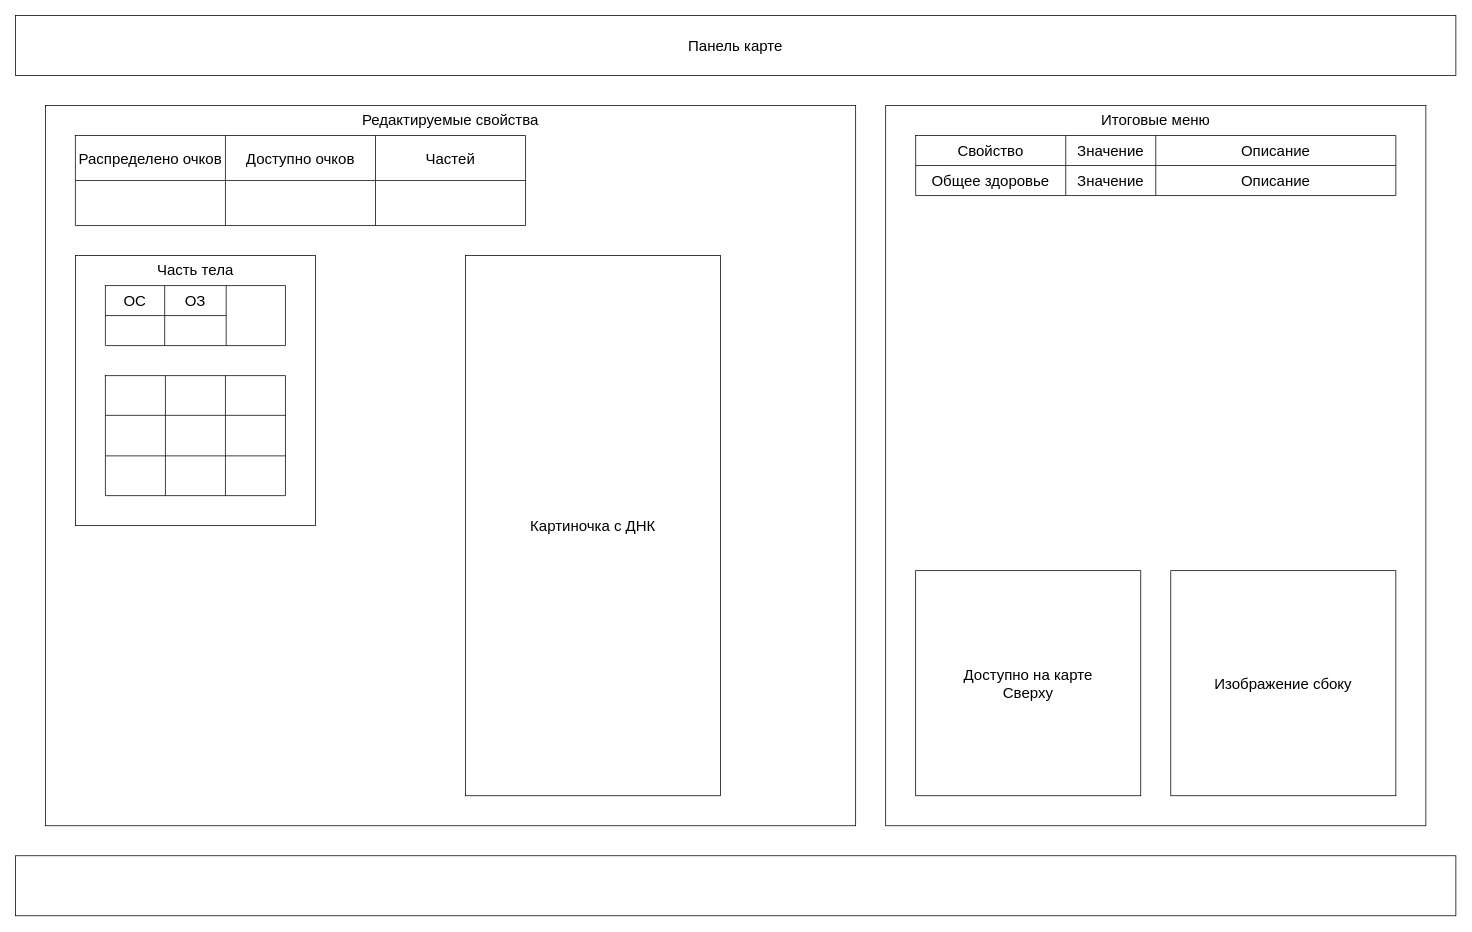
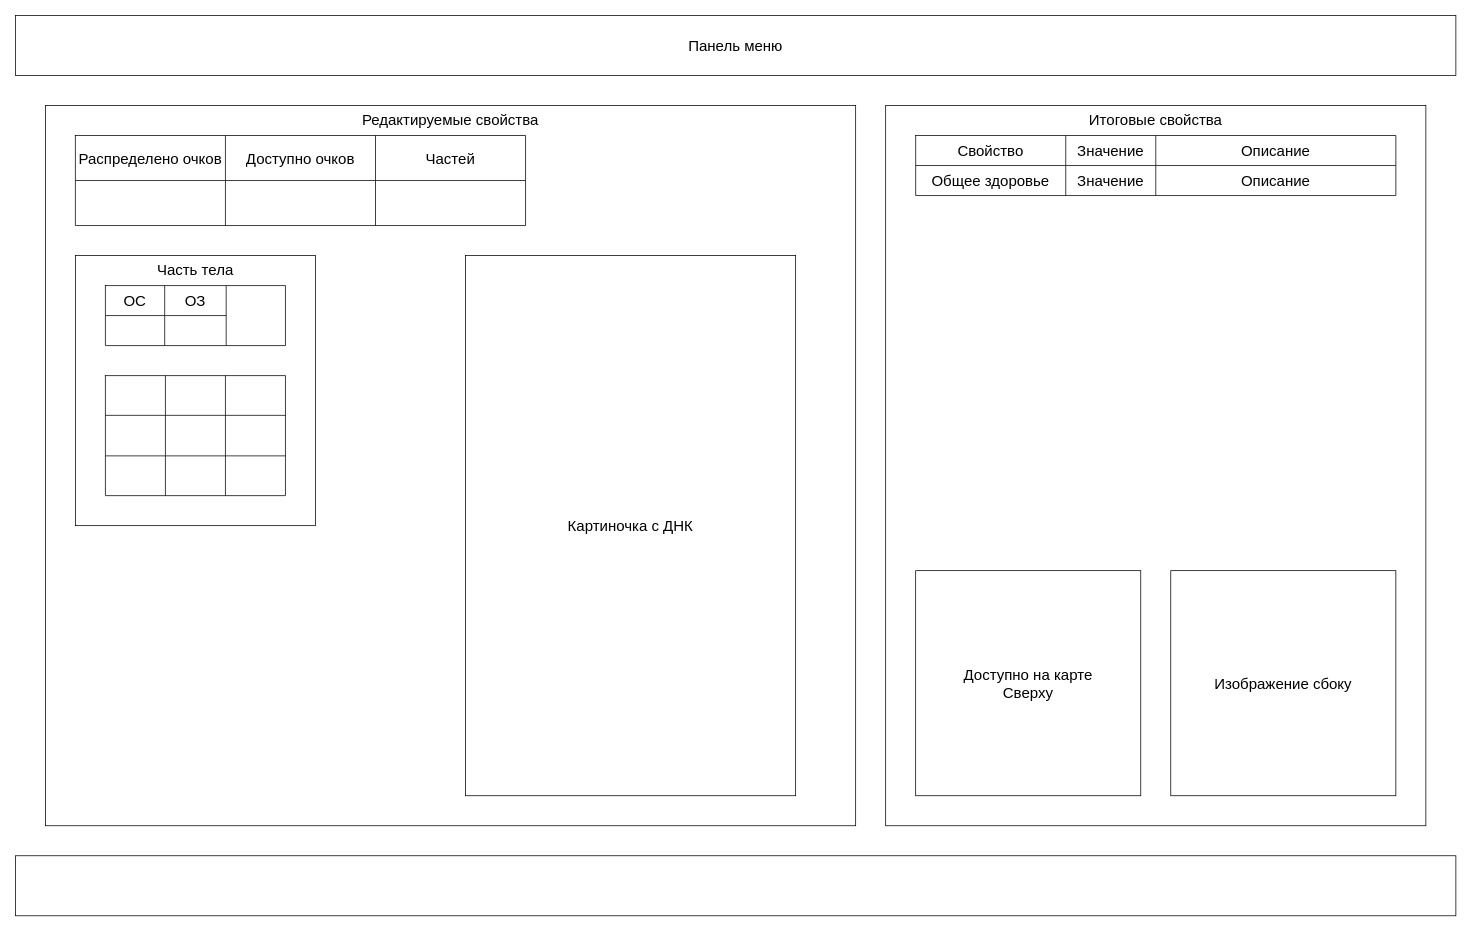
  <mxCell id="0" />
  <mxCell id="1" parent="0" />
- <mxCell id="2" value="Панель карте" style="whiteSpace=wrap;html=1;fontSize=20;" vertex="1" parent="1"><mxGeometry width="1920" height="80" as="geometry" x="20" y="20" /></mxCell>
+ <mxCell id="2" value="Панель меню" style="whiteSpace=wrap;html=1;fontSize=20;" vertex="1" parent="1"><mxGeometry width="1920" height="80" as="geometry" x="20" y="20" /></mxCell>
  <mxCell id="3" value="" style="whiteSpace=wrap;html=1;" vertex="1" parent="1"><mxGeometry y="1140" width="1920" height="80" as="geometry" x="20" /></mxCell>
  <mxCell id="4" value="Редактируемые свойства" style="whiteSpace=wrap;html=1;fontSize=20;fillColor=none;verticalAlign=top;" vertex="1" parent="1"><mxGeometry x="60" y="140" width="1080" height="960" as="geometry" /></mxCell>
- <mxCell id="5" value="Картиночка с ДНК" style="whiteSpace=wrap;html=1;fontSize=20;" vertex="1" parent="1"><mxGeometry x="620" y="340" width="340" height="720" as="geometry" /></mxCell>
- <mxCell id="6" value="Итоговые меню" style="whiteSpace=wrap;html=1;fontSize=20;verticalAlign=top;fillColor=none;" vertex="1" parent="1"><mxGeometry x="1180" y="140" width="720" height="960" as="geometry" /></mxCell>
+ <mxCell id="5" value="Картиночка с ДНК" style="whiteSpace=wrap;html=1;fontSize=20;" vertex="1" parent="1"><mxGeometry x="620" y="340" width="440" height="720" as="geometry" /></mxCell>
+ <mxCell id="6" value="Итоговые свойства" style="whiteSpace=wrap;html=1;fontSize=20;verticalAlign=top;fillColor=none;" vertex="1" parent="1"><mxGeometry x="1180" y="140" width="720" height="960" as="geometry" /></mxCell>
  <mxCell id="7" value="Изображение сбоку" style="whiteSpace=wrap;html=1;aspect=fixed;fontSize=20;" vertex="1" parent="1"><mxGeometry x="1560" y="760" width="300" height="300" as="geometry" /></mxCell>
  <mxCell id="8" value="Доступно на карте&lt;br&gt;Сверху" style="whiteSpace=wrap;html=1;aspect=fixed;fontSize=20;" vertex="1" parent="1"><mxGeometry x="1220" y="760" width="300" height="300" as="geometry" /></mxCell>
  <mxCell id="9" value="" style="shape=table;html=1;whiteSpace=wrap;startSize=0;container=1;collapsible=0;childLayout=tableLayout;fontSize=20;fillColor=default;verticalAlign=top;align=center;" vertex="1" parent="1"><mxGeometry x="1220" y="180" width="640" height="80" as="geometry" /></mxCell>
  <mxCell id="10" value="" style="shape=partialRectangle;html=1;whiteSpace=wrap;collapsible=0;dropTarget=0;pointerEvents=0;fillColor=none;top=0;left=0;bottom=0;right=0;points=[[0,0.5],[1,0.5]];portConstraint=eastwest;fontSize=20;verticalAlign=top;" vertex="1" parent="9"><mxGeometry width="640" height="40" as="geometry" /></mxCell>
  <mxCell id="11" value="Свойство" style="shape=partialRectangle;html=1;whiteSpace=wrap;connectable=0;fillColor=none;top=0;left=0;bottom=0;right=0;overflow=hidden;pointerEvents=1;fontSize=20;verticalAlign=middle;" vertex="1" parent="10"><mxGeometry width="200" height="40" as="geometry"><mxRectangle width="200" height="40" as="alternateBounds" /></mxGeometry></mxCell>
  <mxCell id="12" value="Значение" style="shape=partialRectangle;html=1;whiteSpace=wrap;connectable=0;fillColor=none;top=0;left=0;bottom=0;right=0;overflow=hidden;pointerEvents=1;fontSize=20;verticalAlign=middle;" vertex="1" parent="10"><mxGeometry x="200" width="120" height="40" as="geometry"><mxRectangle width="120" height="40" as="alternateBounds" /></mxGeometry></mxCell>
  <mxCell id="13" value="Описание" style="shape=partialRectangle;html=1;whiteSpace=wrap;connectable=0;fillColor=none;top=0;left=0;bottom=0;right=0;overflow=hidden;pointerEvents=1;fontSize=20;verticalAlign=middle;" vertex="1" parent="10"><mxGeometry x="320" width="320" height="40" as="geometry"><mxRectangle width="320" height="40" as="alternateBounds" /></mxGeometry></mxCell>
  <mxCell id="14" value="" style="shape=partialRectangle;html=1;whiteSpace=wrap;collapsible=0;dropTarget=0;pointerEvents=0;fillColor=none;top=0;left=0;bottom=0;right=0;points=[[0,0.5],[1,0.5]];portConstraint=eastwest;fontSize=20;verticalAlign=top;" vertex="1" parent="9"><mxGeometry y="40" width="640" height="40" as="geometry" /></mxCell>
  <mxCell id="15" value="Общее здоровье" style="shape=partialRectangle;html=1;whiteSpace=wrap;connectable=0;fillColor=none;top=0;left=0;bottom=0;right=0;overflow=hidden;pointerEvents=1;fontSize=20;verticalAlign=middle;" vertex="1" parent="14"><mxGeometry width="200" height="40" as="geometry"><mxRectangle width="200" height="40" as="alternateBounds" /></mxGeometry></mxCell>
  <mxCell id="16" value="Значение" style="shape=partialRectangle;html=1;whiteSpace=wrap;connectable=0;fillColor=none;top=0;left=0;bottom=0;right=0;overflow=hidden;pointerEvents=1;fontSize=20;verticalAlign=middle;" vertex="1" parent="14"><mxGeometry x="200" width="120" height="40" as="geometry"><mxRectangle width="120" height="40" as="alternateBounds" /></mxGeometry></mxCell>
  <mxCell id="17" value="Описание" style="shape=partialRectangle;html=1;whiteSpace=wrap;connectable=0;fillColor=none;top=0;left=0;bottom=0;right=0;overflow=hidden;pointerEvents=1;fontSize=20;verticalAlign=middle;" vertex="1" parent="14"><mxGeometry x="320" width="320" height="40" as="geometry"><mxRectangle width="320" height="40" as="alternateBounds" /></mxGeometry></mxCell>
  <mxCell id="18" value="Часть тела" style="rounded=0;whiteSpace=wrap;html=1;fontSize=20;fillColor=none;verticalAlign=top;" vertex="1" parent="1"><mxGeometry x="100" y="340" width="320" height="360" as="geometry" /></mxCell>
  <mxCell id="19" value="" style="shape=table;html=1;whiteSpace=wrap;startSize=0;container=1;collapsible=0;childLayout=tableLayout;fontSize=20;fillColor=default;verticalAlign=top;" vertex="1" parent="1"><mxGeometry x="100" y="180" width="600" height="120" as="geometry" /></mxCell>
  <mxCell id="20" value="" style="shape=partialRectangle;html=1;whiteSpace=wrap;collapsible=0;dropTarget=0;pointerEvents=0;fillColor=none;top=0;left=0;bottom=0;right=0;points=[[0,0.5],[1,0.5]];portConstraint=eastwest;fontSize=20;verticalAlign=top;" vertex="1" parent="19"><mxGeometry width="600" height="60" as="geometry" /></mxCell>
  <mxCell id="21" value="Распределено очков" style="shape=partialRectangle;html=1;whiteSpace=wrap;connectable=0;fillColor=none;top=0;left=0;bottom=0;right=0;overflow=hidden;pointerEvents=1;fontSize=20;verticalAlign=middle;" vertex="1" parent="20"><mxGeometry width="200" height="60" as="geometry"><mxRectangle width="200" height="60" as="alternateBounds" /></mxGeometry></mxCell>
  <mxCell id="22" value="Доступно очков" style="shape=partialRectangle;html=1;whiteSpace=wrap;connectable=0;fillColor=none;top=0;left=0;bottom=0;right=0;overflow=hidden;pointerEvents=1;fontSize=20;verticalAlign=middle;" vertex="1" parent="20"><mxGeometry x="200" width="200" height="60" as="geometry"><mxRectangle width="200" height="60" as="alternateBounds" /></mxGeometry></mxCell>
  <mxCell id="23" value="Частей" style="shape=partialRectangle;html=1;whiteSpace=wrap;connectable=0;fillColor=none;top=0;left=0;bottom=0;right=0;overflow=hidden;pointerEvents=1;fontSize=20;verticalAlign=middle;" vertex="1" parent="20"><mxGeometry x="400" width="200" height="60" as="geometry"><mxRectangle width="200" height="60" as="alternateBounds" /></mxGeometry></mxCell>
  <mxCell id="24" value="" style="shape=partialRectangle;html=1;whiteSpace=wrap;collapsible=0;dropTarget=0;pointerEvents=0;fillColor=none;top=0;left=0;bottom=0;right=0;points=[[0,0.5],[1,0.5]];portConstraint=eastwest;fontSize=20;verticalAlign=top;" vertex="1" parent="19"><mxGeometry y="60" width="600" height="60" as="geometry" /></mxCell>
  <mxCell id="25" value="" style="shape=partialRectangle;html=1;whiteSpace=wrap;connectable=0;fillColor=none;top=0;left=0;bottom=0;right=0;overflow=hidden;pointerEvents=1;fontSize=20;verticalAlign=middle;" vertex="1" parent="24"><mxGeometry width="200" height="60" as="geometry"><mxRectangle width="200" height="60" as="alternateBounds" /></mxGeometry></mxCell>
  <mxCell id="26" value="" style="shape=partialRectangle;html=1;whiteSpace=wrap;connectable=0;fillColor=none;top=0;left=0;bottom=0;right=0;overflow=hidden;pointerEvents=1;fontSize=20;verticalAlign=middle;" vertex="1" parent="24"><mxGeometry x="200" width="200" height="60" as="geometry"><mxRectangle width="200" height="60" as="alternateBounds" /></mxGeometry></mxCell>
  <mxCell id="27" value="" style="shape=partialRectangle;html=1;whiteSpace=wrap;connectable=0;fillColor=none;top=0;left=0;bottom=0;right=0;overflow=hidden;pointerEvents=1;fontSize=20;verticalAlign=middle;" vertex="1" parent="24"><mxGeometry x="400" width="200" height="60" as="geometry"><mxRectangle width="200" height="60" as="alternateBounds" /></mxGeometry></mxCell>
  <mxCell id="28" value="" style="shape=table;html=1;whiteSpace=wrap;startSize=0;container=1;collapsible=0;childLayout=tableLayout;fontSize=20;fillColor=default;align=center;verticalAlign=middle;" vertex="1" parent="1"><mxGeometry x="140" y="380" width="240" height="80" as="geometry" /></mxCell>
  <mxCell id="29" value="" style="shape=partialRectangle;html=1;whiteSpace=wrap;collapsible=0;dropTarget=0;pointerEvents=0;fillColor=none;top=0;left=0;bottom=0;right=0;points=[[0,0.5],[1,0.5]];portConstraint=eastwest;fontSize=20;align=center;verticalAlign=middle;" vertex="1" parent="28"><mxGeometry width="240" height="40" as="geometry" /></mxCell>
  <mxCell id="30" value="ОС" style="shape=partialRectangle;html=1;whiteSpace=wrap;connectable=0;fillColor=none;top=0;left=0;bottom=0;right=0;overflow=hidden;pointerEvents=1;fontSize=20;align=center;verticalAlign=middle;" vertex="1" parent="29"><mxGeometry width="79" height="40" as="geometry"><mxRectangle width="79" height="40" as="alternateBounds" /></mxGeometry></mxCell>
  <mxCell id="31" value="ОЗ" style="shape=partialRectangle;html=1;whiteSpace=wrap;connectable=0;fillColor=none;top=0;left=0;bottom=0;right=0;overflow=hidden;pointerEvents=1;fontSize=20;align=center;verticalAlign=middle;" vertex="1" parent="29"><mxGeometry x="79" width="82" height="40" as="geometry"><mxRectangle width="82" height="40" as="alternateBounds" /></mxGeometry></mxCell>
  <mxCell id="32" value="" style="shape=partialRectangle;html=1;whiteSpace=wrap;collapsible=0;dropTarget=0;pointerEvents=0;fillColor=none;top=0;left=0;bottom=0;right=0;points=[[0,0.5],[1,0.5]];portConstraint=eastwest;fontSize=20;align=center;verticalAlign=middle;" vertex="1" parent="28"><mxGeometry y="40" width="240" height="40" as="geometry" /></mxCell>
  <mxCell id="33" value="" style="shape=partialRectangle;html=1;whiteSpace=wrap;connectable=0;fillColor=none;top=0;left=0;bottom=0;right=0;overflow=hidden;pointerEvents=1;fontSize=20;align=center;verticalAlign=middle;" vertex="1" parent="32"><mxGeometry width="79" height="40" as="geometry"><mxRectangle width="79" height="40" as="alternateBounds" /></mxGeometry></mxCell>
  <mxCell id="34" value="" style="shape=partialRectangle;html=1;whiteSpace=wrap;connectable=0;fillColor=none;top=0;left=0;bottom=0;right=0;overflow=hidden;pointerEvents=1;fontSize=20;align=center;verticalAlign=middle;" vertex="1" parent="32"><mxGeometry x="79" width="82" height="40" as="geometry"><mxRectangle width="82" height="40" as="alternateBounds" /></mxGeometry></mxCell>
  <mxCell id="35" value="" style="shape=partialRectangle;html=1;whiteSpace=wrap;connectable=0;fillColor=none;top=0;left=0;bottom=0;right=0;overflow=hidden;pointerEvents=1;fontSize=20;align=center;verticalAlign=middle;" vertex="1" parent="32"><mxGeometry x="161" width="79" height="40" as="geometry"><mxRectangle width="79" height="40" as="alternateBounds" /></mxGeometry></mxCell>
  <mxCell id="36" value="" style="shape=table;html=1;whiteSpace=wrap;startSize=0;container=1;collapsible=0;childLayout=tableLayout;fontSize=20;fillColor=default;align=center;verticalAlign=middle;" vertex="1" parent="1"><mxGeometry x="140" y="500" width="240" height="160" as="geometry" /></mxCell>
  <mxCell id="37" value="" style="shape=partialRectangle;html=1;whiteSpace=wrap;collapsible=0;dropTarget=0;pointerEvents=0;fillColor=none;top=0;left=0;bottom=0;right=0;points=[[0,0.5],[1,0.5]];portConstraint=eastwest;fontSize=20;align=center;verticalAlign=middle;" vertex="1" parent="36"><mxGeometry width="240" height="53" as="geometry" /></mxCell>
  <mxCell id="38" value="" style="shape=partialRectangle;html=1;whiteSpace=wrap;connectable=0;fillColor=none;top=0;left=0;bottom=0;right=0;overflow=hidden;pointerEvents=1;fontSize=20;align=center;verticalAlign=middle;" vertex="1" parent="37"><mxGeometry width="80" height="53" as="geometry"><mxRectangle width="80" height="53" as="alternateBounds" /></mxGeometry></mxCell>
  <mxCell id="39" value="" style="shape=partialRectangle;html=1;whiteSpace=wrap;connectable=0;fillColor=none;top=0;left=0;bottom=0;right=0;overflow=hidden;pointerEvents=1;fontSize=20;align=center;verticalAlign=middle;" vertex="1" parent="37"><mxGeometry x="80" width="80" height="53" as="geometry"><mxRectangle width="80" height="53" as="alternateBounds" /></mxGeometry></mxCell>
  <mxCell id="40" value="" style="shape=partialRectangle;html=1;whiteSpace=wrap;connectable=0;fillColor=none;top=0;left=0;bottom=0;right=0;overflow=hidden;pointerEvents=1;fontSize=20;align=center;verticalAlign=middle;" vertex="1" parent="37"><mxGeometry x="160" width="80" height="53" as="geometry"><mxRectangle width="80" height="53" as="alternateBounds" /></mxGeometry></mxCell>
  <mxCell id="41" value="" style="shape=partialRectangle;html=1;whiteSpace=wrap;collapsible=0;dropTarget=0;pointerEvents=0;fillColor=none;top=0;left=0;bottom=0;right=0;points=[[0,0.5],[1,0.5]];portConstraint=eastwest;fontSize=20;align=center;verticalAlign=middle;" vertex="1" parent="36"><mxGeometry y="53" width="240" height="54" as="geometry" /></mxCell>
  <mxCell id="42" value="" style="shape=partialRectangle;html=1;whiteSpace=wrap;connectable=0;fillColor=none;top=0;left=0;bottom=0;right=0;overflow=hidden;pointerEvents=1;fontSize=20;align=center;verticalAlign=middle;" vertex="1" parent="41"><mxGeometry width="80" height="54" as="geometry"><mxRectangle width="80" height="54" as="alternateBounds" /></mxGeometry></mxCell>
  <mxCell id="43" value="" style="shape=partialRectangle;html=1;whiteSpace=wrap;connectable=0;fillColor=none;top=0;left=0;bottom=0;right=0;overflow=hidden;pointerEvents=1;fontSize=20;align=center;verticalAlign=middle;" vertex="1" parent="41"><mxGeometry x="80" width="80" height="54" as="geometry"><mxRectangle width="80" height="54" as="alternateBounds" /></mxGeometry></mxCell>
  <mxCell id="44" value="" style="shape=partialRectangle;html=1;whiteSpace=wrap;connectable=0;fillColor=none;top=0;left=0;bottom=0;right=0;overflow=hidden;pointerEvents=1;fontSize=20;align=center;verticalAlign=middle;" vertex="1" parent="41"><mxGeometry x="160" width="80" height="54" as="geometry"><mxRectangle width="80" height="54" as="alternateBounds" /></mxGeometry></mxCell>
  <mxCell id="45" value="" style="shape=partialRectangle;html=1;whiteSpace=wrap;collapsible=0;dropTarget=0;pointerEvents=0;fillColor=none;top=0;left=0;bottom=0;right=0;points=[[0,0.5],[1,0.5]];portConstraint=eastwest;fontSize=20;align=center;verticalAlign=middle;" vertex="1" parent="36"><mxGeometry y="107" width="240" height="53" as="geometry" /></mxCell>
  <mxCell id="46" value="" style="shape=partialRectangle;html=1;whiteSpace=wrap;connectable=0;fillColor=none;top=0;left=0;bottom=0;right=0;overflow=hidden;pointerEvents=1;fontSize=20;align=center;verticalAlign=middle;" vertex="1" parent="45"><mxGeometry width="80" height="53" as="geometry"><mxRectangle width="80" height="53" as="alternateBounds" /></mxGeometry></mxCell>
  <mxCell id="47" value="" style="shape=partialRectangle;html=1;whiteSpace=wrap;connectable=0;fillColor=none;top=0;left=0;bottom=0;right=0;overflow=hidden;pointerEvents=1;fontSize=20;align=center;verticalAlign=middle;" vertex="1" parent="45"><mxGeometry x="80" width="80" height="53" as="geometry"><mxRectangle width="80" height="53" as="alternateBounds" /></mxGeometry></mxCell>
  <mxCell id="48" value="" style="shape=partialRectangle;html=1;whiteSpace=wrap;connectable=0;fillColor=none;top=0;left=0;bottom=0;right=0;overflow=hidden;pointerEvents=1;fontSize=20;align=center;verticalAlign=middle;" vertex="1" parent="45"><mxGeometry x="160" width="80" height="53" as="geometry"><mxRectangle width="80" height="53" as="alternateBounds" /></mxGeometry></mxCell>
